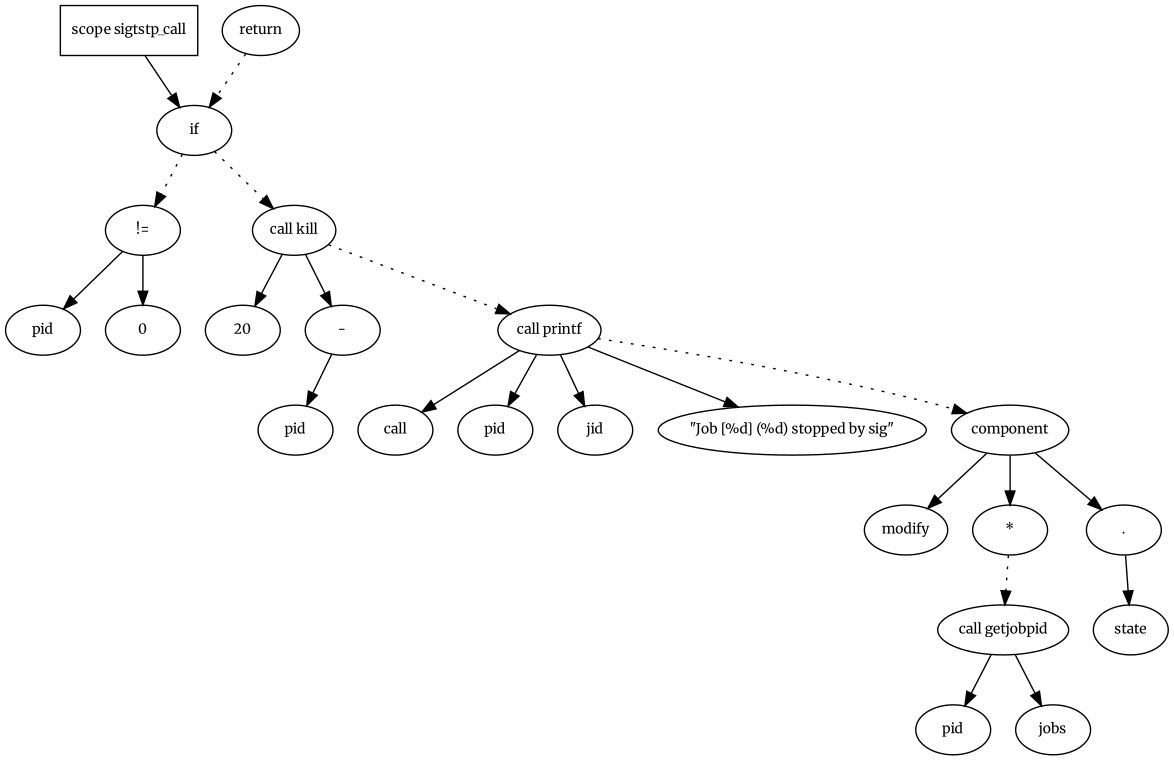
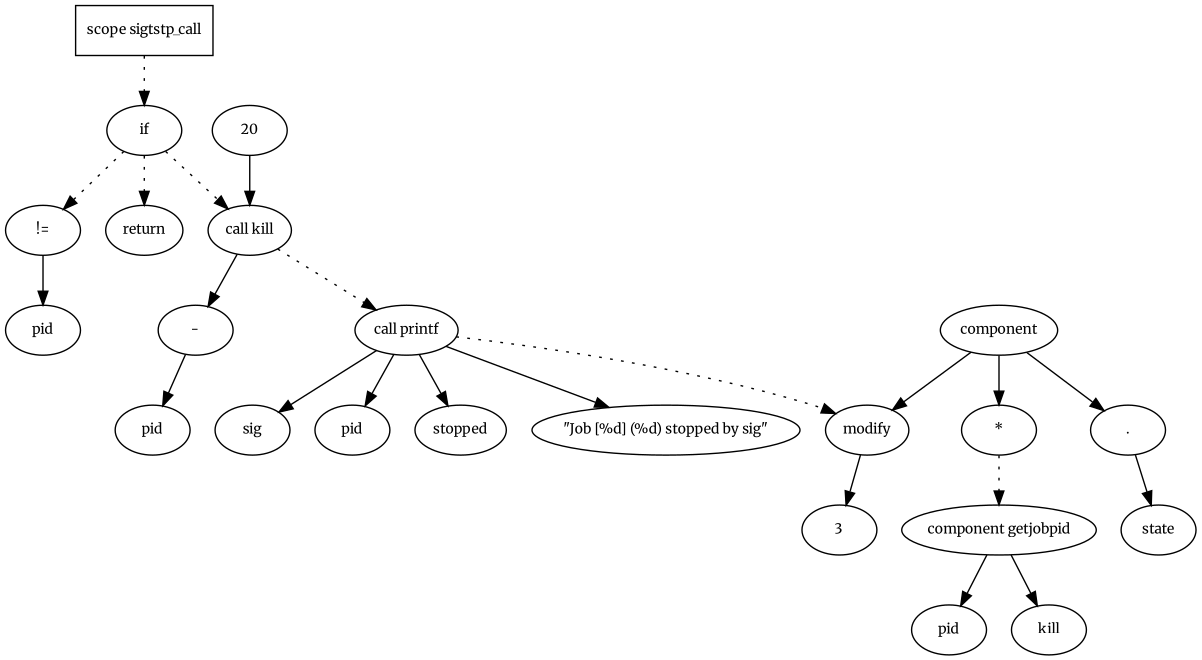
  digraph {
    fontname=Merriweather
    fontsize=10
    node [fontname=Merriweather fontsize=10 shape=ellipse]
    edge [fontname=Merriweather fontsize=10]
    n1 [label="scope sigtstp_call" shape=box]
    n2 [label=if]
    n3 [label="!="]
    n4 [label="call kill"]
    n5 [label=return]
    n6 [label=pid]
-   n7 [label=0]
    n8 [label=20]
    n9 [label="-"]
    n10 [label="call printf"]
    n11 [label=pid]
-   n12 [label=call]
+   n12 [label=sig]
    n13 [label=pid]
-   n14 [label=jid]
+   n14 [label=stopped]
    n15 [label="\"Job [%d] (%d) stopped by sig\""]
    n16 [label=modify]
+   n17 [label=3]
    n18 [label=component]
    n19 [label="*"]
    n20 [label="."]
-   n21 [label="call getjobpid"]
+   n21 [label="component getjobpid"]
    n22 [label=state]
    n23 [label=pid]
-   n24 [label=jobs]
-   n1 -> n2 [style=solid]
+   n24 [label=kill]
+   n1 -> n2 [style=dotted]
    n2 -> n3 [style=dotted]
    n2 -> n4 [style=dotted]
-   n5 -> n2 [style=dotted]
+   n2 -> n5 [style=dotted]
    n3 -> n6
-   n3 -> n7
-   n4 -> n8
+   n8 -> n4
    n4 -> n9
    n4 -> n10 [style=dotted]
    n9 -> n11
    n10 -> n12
    n10 -> n13
    n10 -> n14
    n10 -> n15
-   n10 -> n18 [style=dotted]
+   n10 -> n16 [style=dotted]
+   n16 -> n17
    n18 -> n16
    n18 -> n19
    n18 -> n20
    n19 -> n21 [style=dotted]
    n20 -> n22
    n21 -> n23
    n21 -> n24
  }
